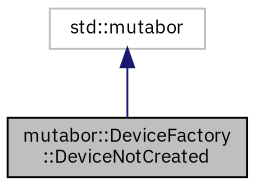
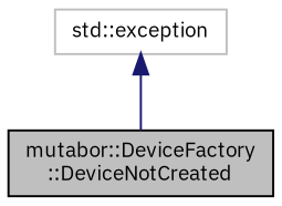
  digraph {
    fontname="IBM Plex Sans"
    node [fontname="IBM Plex Sans" fontsize=10 shape=record style=filled]
    n1 [color=black fillcolor=grey75 fontcolor=black height=0.2 label="mutabor::DeviceFactory\l::DeviceNotCreated" width=0.4]
-   n2 [color=grey75 fillcolor=white height=0.2 label="std::mutabor" width=0.4]
+   n2 [color=grey75 fillcolor=white height=0.2 label="std::exception" width=0.4]
    n2 -> n1 [color=midnightblue dir=back fontname="IBM Plex Sans" fontsize=10 labelfontname=Sans labelfontsize=10 style=solid]
  }
